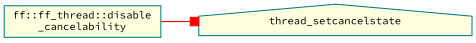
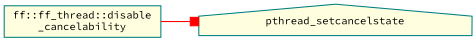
  digraph {
    rankdir=LR
    fontname="Source Code Pro"
    node [color=teal fillcolor=lightyellow fontname="Source Code Pro" fontsize=10 style=filled]
    n1 [fontcolor=black height=0.2 label="ff::ff_thread::disable\l_cancelability" shape=box width=0.4]
-   n2 [height=0.2 label=thread_setcancelstate shape=house width=0.4]
+   n2 [height=0.2 label=pthread_setcancelstate shape=house width=0.4]
    n1 -> n2 [color=red fontname="Source Code Pro" fontsize=10 labelfontname=Helvetica labelfontsize=10 style=solid arrowhead=box]
  }
